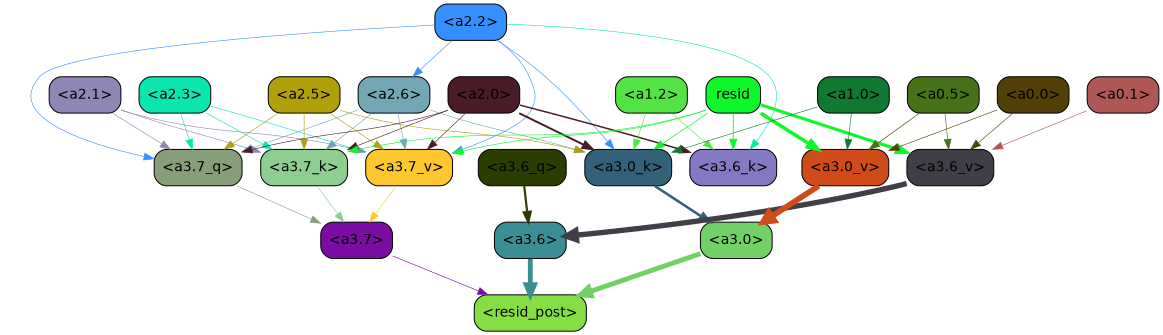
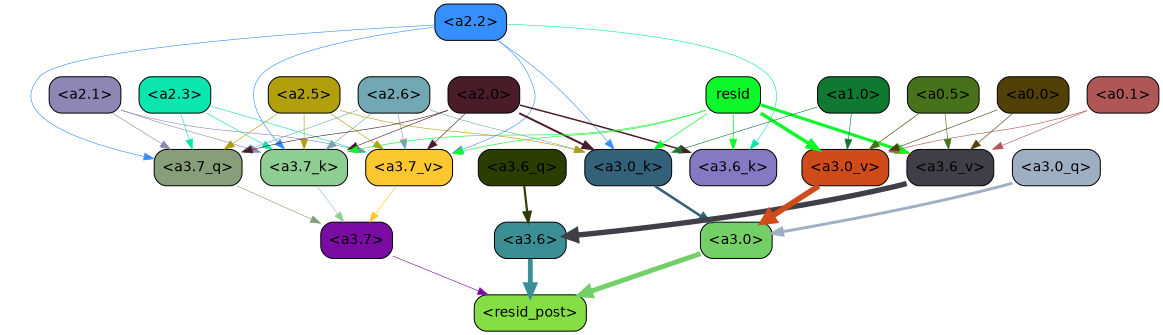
  strict digraph {
    splines=true
    node [color=black fontname=Helvetica shape=box style="filled, rounded"]
    edge [color="#0df72b" penwidth=0.6]
    "<a3.7>" [fillcolor="#7a0ba3"]
    "<resid_post>" [fillcolor="#85de43"]
    "<a3.6>" [fillcolor="#3a8e94"]
    "<a3.0>" [fillcolor="#73d067"]
    "<a2.3>" [fillcolor="#0be6af"]
    "<a3.7_q>" [fillcolor="#879e7a"]
    "<a3.7_k>" [fillcolor="#8ece93"]
    "<a3.7_v>" [fillcolor="#fdc72f"]
    "<a3.6_q>" [fillcolor="#2a3e02"]
+   "<a3.0_q>" [fillcolor="#9eafc4"]
    "<a3.6_k>" [fillcolor="#847ac3"]
    "<a3.0_k>" [fillcolor="#33617a"]
    "<a3.6_v>" [fillcolor="#403f47"]
    "<a3.0_v>" [fillcolor="#d04b1a"]
    "<a2.6>" [fillcolor="#72a8b3"]
    "<a2.5>" [fillcolor="#b29f0c"]
    "<a2.2>" [fillcolor="#358fff"]
    "<a2.1>" [fillcolor="#8f86b5"]
    "<a2.0>" [fillcolor="#491c27"]
    n20 [fillcolor="#0df72b" label=resid]
-   "<a1.2>" [fillcolor="#54e344"]
    "<a0.1>" [fillcolor="#af5757"]
    "<a1.0>" [fillcolor="#107830"]
    "<a0.5>" [fillcolor="#487219"]
    "<a0.0>" [fillcolor="#514008"]
    "<a3.7>" -> "<resid_post>" [color="#7a0ba3"]
    "<a3.6>" -> "<resid_post>" [color="#3a8e94" penwidth=4.7534414529800415]
    "<a3.0>" -> "<resid_post>" [color="#73d067" penwidth=4.898576855659485]
    "<a2.3>" -> "<a3.7_q>" [color="#0be6af"]
    "<a2.3>" -> "<a3.7_k>" [color="#0be6af"]
    "<a2.3>" -> "<a3.7_v>" [color="#0be6af"]
    "<a3.7_q>" -> "<a3.7>" [color="#879e7a"]
    "<a3.7_k>" -> "<a3.7>" [color="#8ece93"]
    "<a3.7_v>" -> "<a3.7>" [color="#fdc72f"]
    "<a3.6_q>" -> "<a3.6>" [color="#2a3e02" penwidth=2.160832464694977]
+   "<a3.0_q>" -> "<a3.0>" [color="#9eafc4" penwidth=2.870753765106201]
    "<a3.0_k>" -> "<a3.0>" [color="#33617a" penwidth=2.520303964614868]
    "<a3.6_v>" -> "<a3.6>" [color="#403f47" penwidth=5.297133803367615]
    "<a3.0_v>" -> "<a3.0>" [color="#d04b1a" penwidth=5.680712580680847]
    "<a2.6>" -> "<a3.7_q>" [color="#72a8b3"]
    "<a2.6>" -> "<a3.7_k>" [color="#72a8b3"]
    "<a2.6>" -> "<a3.7_v>" [color="#72a8b3"]
    "<a2.6>" -> "<a3.0_k>" [color="#72a8b3"]
    "<a2.5>" -> "<a3.7_q>" [color="#b29f0c"]
    "<a2.5>" -> "<a3.7_k>" [color="#b29f0c"]
    "<a2.5>" -> "<a3.7_v>" [color="#b29f0c"]
    "<a2.5>" -> "<a3.0_k>" [color="#b29f0c"]
    "<a2.2>" -> "<a3.7_q>" [color="#358fff"]
-   "<a2.2>" -> "<a2.6>" [color="#358fff"]
+   "<a2.2>" -> "<a3.7_k>" [color="#358fff"]
    "<a2.2>" -> "<a3.7_v>" [color="#358fff"]
    "<a2.2>" -> "<a3.6_k>" [color="#0be6af"]
    "<a2.2>" -> "<a3.0_k>" [color="#358fff"]
    "<a2.1>" -> "<a3.7_q>" [color="#8f86b5"]
    "<a2.1>" -> "<a3.7_k>" [color="#8f86b5"]
    "<a2.1>" -> "<a3.7_v>" [color="#8f86b5"]
    "<a2.0>" -> "<a3.7_q>" [color="#491c27"]
    "<a2.0>" -> "<a3.7_k>" [color="#491c27"]
    "<a2.0>" -> "<a3.7_v>" [color="#491c27"]
    "<a2.0>" -> "<a3.6_k>" [color="#491c27" penwidth=1.4807794839143753]
    "<a2.0>" -> "<a3.0_k>" [color="#491c27" penwidth=1.9436544477939606]
    n20 -> "<a3.7_k>"
    n20 -> "<a3.7_v>"
    n20 -> "<a3.6_k>" [penwidth=0.8202246725559235]
    n20 -> "<a3.0_k>" [penwidth=0.6771316379308701]
    n20 -> "<a3.6_v>" [penwidth=3.067279100418091]
    n20 -> "<a3.0_v>" [penwidth=3.5202720761299133]
-   "<a1.2>" -> "<a3.6_k>" [color="#54e344"]
-   "<a1.2>" -> "<a3.0_k>" [color="#54e344"]
    "<a0.1>" -> "<a3.6_v>" [color="#af5757"]
+   "<a0.1>" -> "<a3.0_v>" [color="#af5757"]
    "<a1.0>" -> "<a3.0_k>" [color="#107830"]
    "<a1.0>" -> "<a3.0_v>" [color="#107830"]
    "<a0.5>" -> "<a3.6_v>" [color="#487219"]
    "<a0.5>" -> "<a3.0_v>" [color="#487219" penwidth=0.764040544629097]
    "<a0.0>" -> "<a3.6_v>" [color="#514008"]
    "<a0.0>" -> "<a3.0_v>" [color="#514008"]
  }
